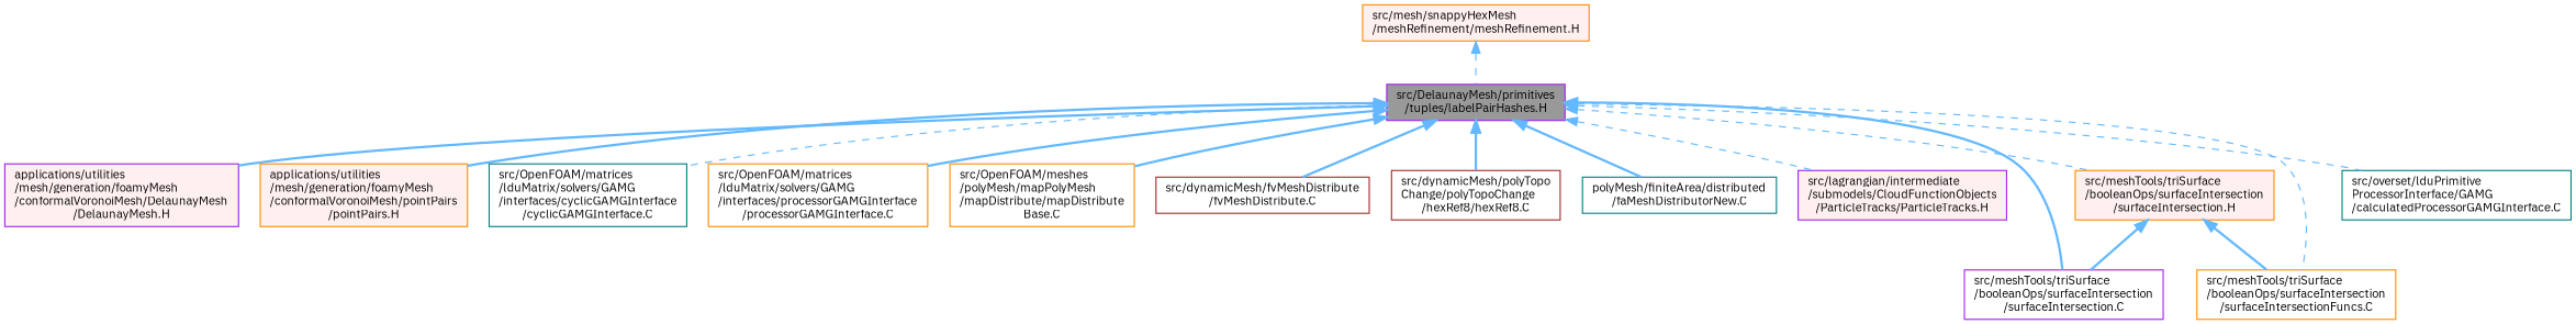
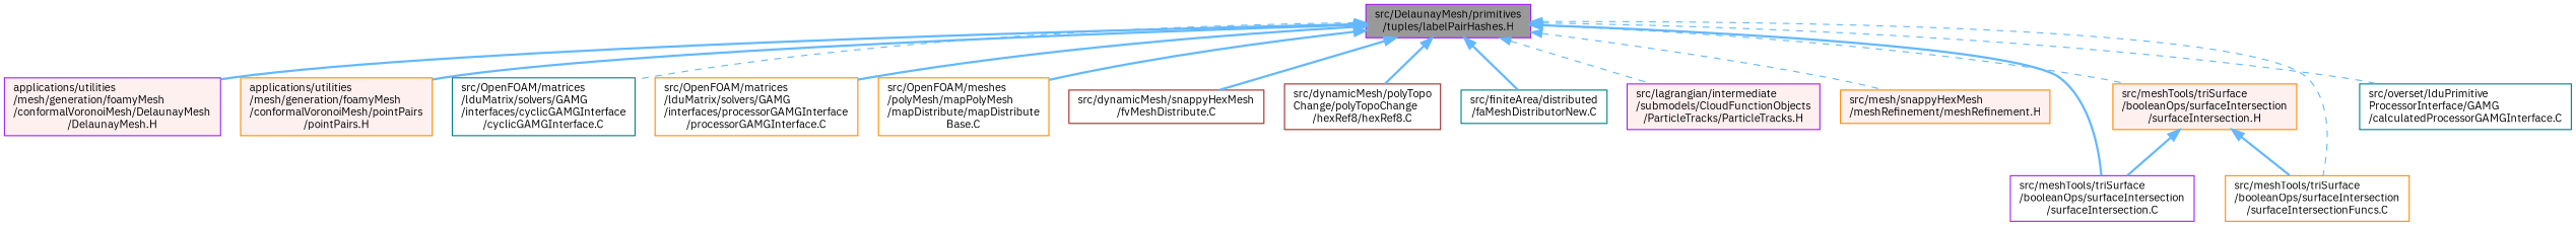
  digraph {
    fontname="IBM Plex Sans"
    node [color=darkorange fillcolor=white fontname="IBM Plex Sans" fontsize=10 shape=box style=filled]
    edge [color=steelblue1 dir=back fontname="IBM Plex Sans" fontsize=10 labelfontname=Helvetica labelfontsize=10 style=bold]
    n1 [color=purple fillcolor=grey60 fontcolor=black height=0.2 label="src/DelaunayMesh/primitives\l/tuples/labelPairHashes.H" width=0.4]
    n2 [color=purple fillcolor="#FFF0F0" height=0.2 label="applications/utilities\l/mesh/generation/foamyMesh\l/conformalVoronoiMesh/DelaunayMesh\l/DelaunayMesh.H" width=0.4]
    n3 [fillcolor="#FFF0F0" height=0.2 label="applications/utilities\l/mesh/generation/foamyMesh\l/conformalVoronoiMesh/pointPairs\l/pointPairs.H" width=0.4]
    n4 [color=teal height=0.2 label="src/OpenFOAM/matrices\l/lduMatrix/solvers/GAMG\l/interfaces/cyclicGAMGInterface\l/cyclicGAMGInterface.C" width=0.4]
    n5 [height=0.2 label="src/OpenFOAM/matrices\l/lduMatrix/solvers/GAMG\l/interfaces/processorGAMGInterface\l/processorGAMGInterface.C" width=0.4]
    n6 [height=0.2 label="src/OpenFOAM/meshes\l/polyMesh/mapPolyMesh\l/mapDistribute/mapDistribute\lBase.C" width=0.4]
-   n7 [color=brown height=0.2 label="src/dynamicMesh/fvMeshDistribute\l/fvMeshDistribute.C" width=0.4]
+   n7 [color=brown height=0.2 label="src/dynamicMesh/snappyHexMesh\l/fvMeshDistribute.C" width=0.4]
    n8 [color=brown height=0.2 label="src/dynamicMesh/polyTopo\lChange/polyTopoChange\l/hexRef8/hexRef8.C" width=0.4]
-   n9 [color=teal height=0.2 label="polyMesh/finiteArea/distributed\l/faMeshDistributorNew.C" width=0.4]
+   n9 [color=teal height=0.2 label="src/finiteArea/distributed\l/faMeshDistributorNew.C" width=0.4]
    n10 [color=purple fillcolor="#FFF0F0" height=0.2 label="src/lagrangian/intermediate\l/submodels/CloudFunctionObjects\l/ParticleTracks/ParticleTracks.H" width=0.4]
    n11 [fillcolor="#FFF0F0" height=0.2 label="src/mesh/snappyHexMesh\l/meshRefinement/meshRefinement.H" width=0.4]
    n12 [color=purple height=0.2 label="src/meshTools/triSurface\l/booleanOps/surfaceIntersection\l/surfaceIntersection.C" width=0.4]
    n13 [fillcolor="#FFF0F0" height=0.2 label="src/meshTools/triSurface\l/booleanOps/surfaceIntersection\l/surfaceIntersection.H" width=0.4]
    n14 [height=0.2 label="src/meshTools/triSurface\l/booleanOps/surfaceIntersection\l/surfaceIntersectionFuncs.C" width=0.4]
    n15 [color=teal height=0.2 label="src/overset/lduPrimitive\lProcessorInterface/GAMG\l/calculatedProcessorGAMGInterface.C" width=0.4]
    n1 -> n2
    n1 -> n3
    n1 -> n4 [style=dashed]
    n1 -> n5
    n1 -> n6
    n1 -> n7
    n1 -> n8
    n1 -> n9
    n1 -> n10 [style=dashed]
-   n11 -> n1 [style=dashed]
+   n1 -> n11 [style=dashed]
    n1 -> n12
    n1 -> n13 [style=dashed]
    n1 -> n14 [style=dashed]
    n1 -> n15 [style=dashed]
    n13 -> n12
    n13 -> n14
  }
